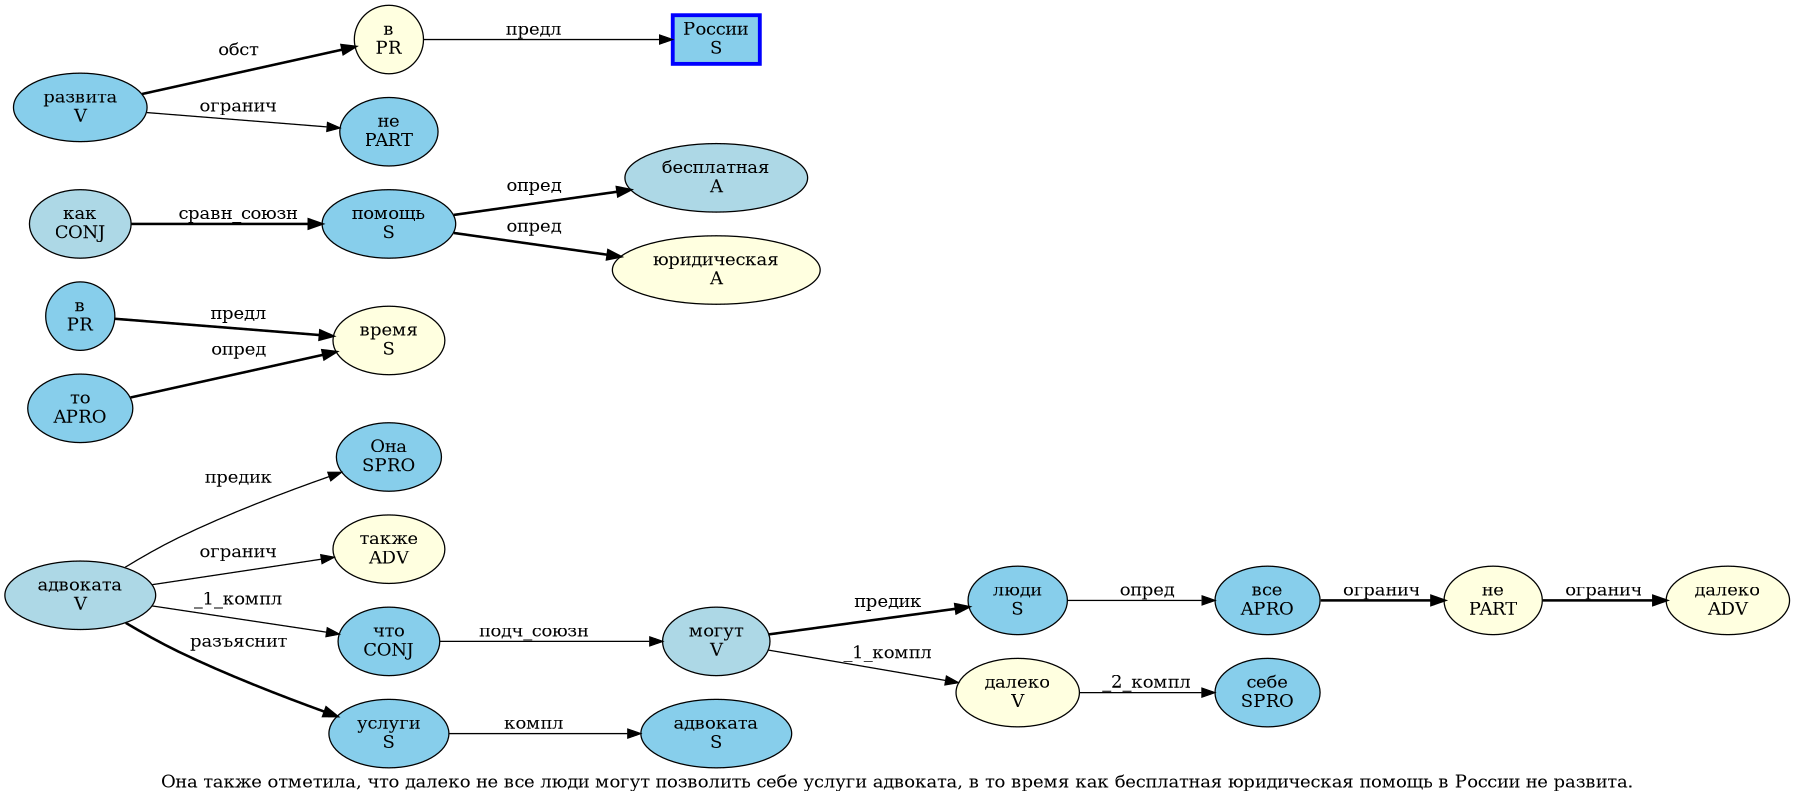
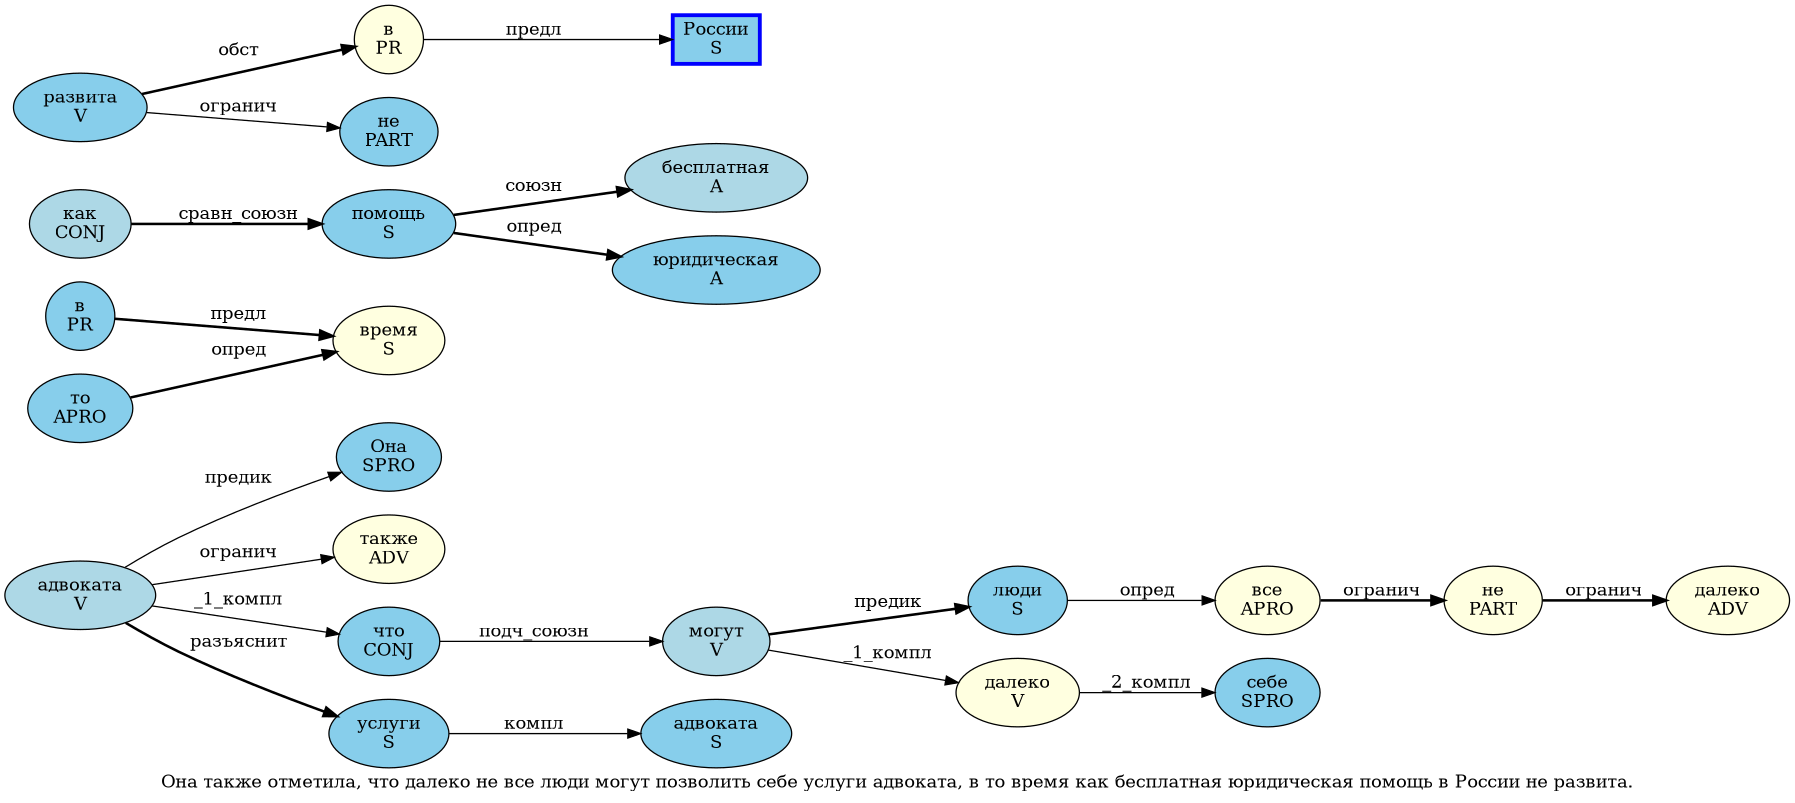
  digraph {
    label="Она также отметила, что далеко не все люди могут позволить себе услуги адвоката, в то время как бесплатная юридическая помощь в России не развита."
    rankdir=LR
    node [fillcolor=skyblue penwidth=1 shape=ellipse style=filled]
    edge [style=solid]
    n1 [label="Она\nSPRO"]
    n2 [fillcolor=lightyellow label="также\nADV"]
    n3 [fillcolor=lightblue label="адвоката\nV"]
    n4 [label="что\nCONJ"]
    n5 [label="услуги\nS"]
    n6 [fillcolor=lightblue label="могут\nV"]
    n7 [label="адвоката\nS"]
    n8 [label="люди\nS"]
    n9 [fillcolor=lightyellow label="далеко\nV"]
    n10 [fillcolor=lightyellow label="далеко\nADV"]
    n11 [fillcolor=lightyellow label="не\nPART"]
-   n12 [label="все\nAPRO"]
+   n12 [fillcolor=lightyellow label="все\nAPRO"]
    n13 [label="себе\nSPRO"]
    n14 [label="в\nPR"]
    n15 [fillcolor=lightyellow label="время\nS"]
    n16 [label="то\nAPRO"]
    n17 [fillcolor=lightblue label="как\nCONJ"]
    n18 [label="помощь\nS"]
    n19 [fillcolor=lightblue label="бесплатная\nA"]
-   n20 [fillcolor=lightyellow label="юридическая\nA"]
+   n20 [label="юридическая\nA"]
    n21 [fillcolor=lightyellow label="в\nPR"]
    n22 [color=blue label="России\nS" penwidth=3 shape=box]
    n23 [label="не\nPART"]
    n24 [label="развита\nV"]
    n3 -> n1 [label="предик"]
    n3 -> n2 [label="огранич"]
    n3 -> n4 [label="_1_компл"]
    n3 -> n5 [label="разъяснит" style=bold]
    n4 -> n6 [label="подч_союзн"]
    n5 -> n7 [label="компл"]
    n6 -> n8 [label="предик" style=bold]
    n6 -> n9 [label="_1_компл"]
    n8 -> n12 [label="опред"]
    n9 -> n13 [label="_2_компл"]
    n11 -> n10 [label="огранич" style=bold]
    n12 -> n11 [label="огранич" style=bold]
    n14 -> n15 [label="предл" style=bold]
    n16 -> n15 [label="опред" style=bold]
    n17 -> n18 [label="сравн_союзн" style=bold]
-   n18 -> n19 [label="опред" style=bold]
+   n18 -> n19 [label="союзн" style=bold]
    n18 -> n20 [label="опред" style=bold]
    n21 -> n22 [label="предл"]
    n24 -> n21 [label="обст" style=bold]
    n24 -> n23 [label="огранич"]
  }
